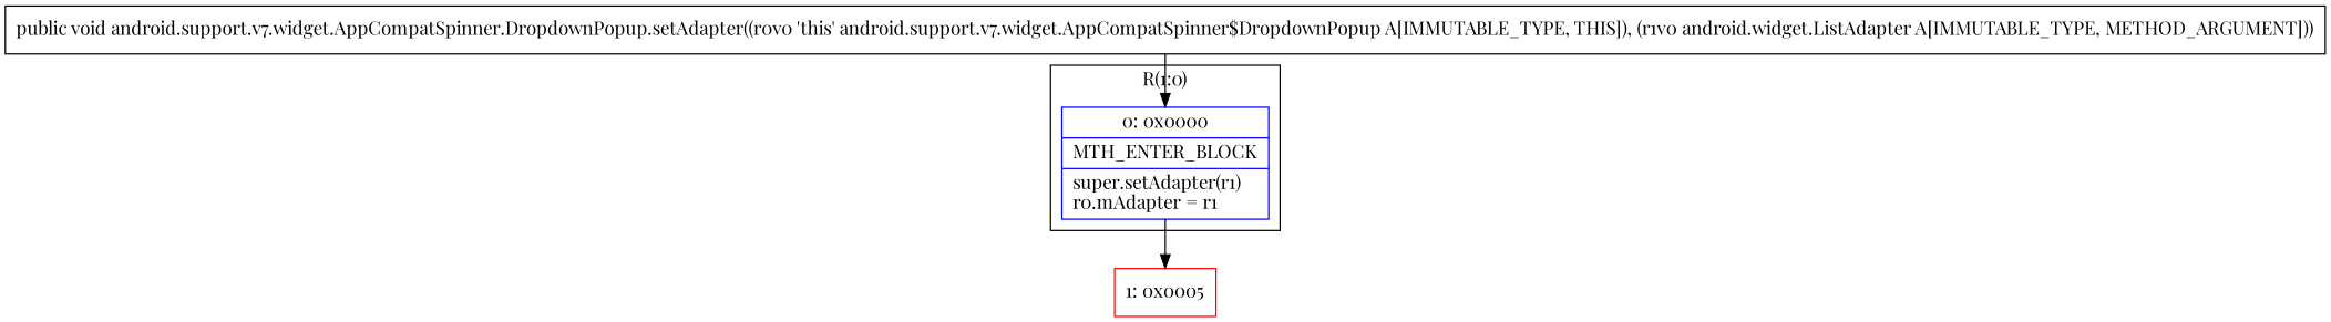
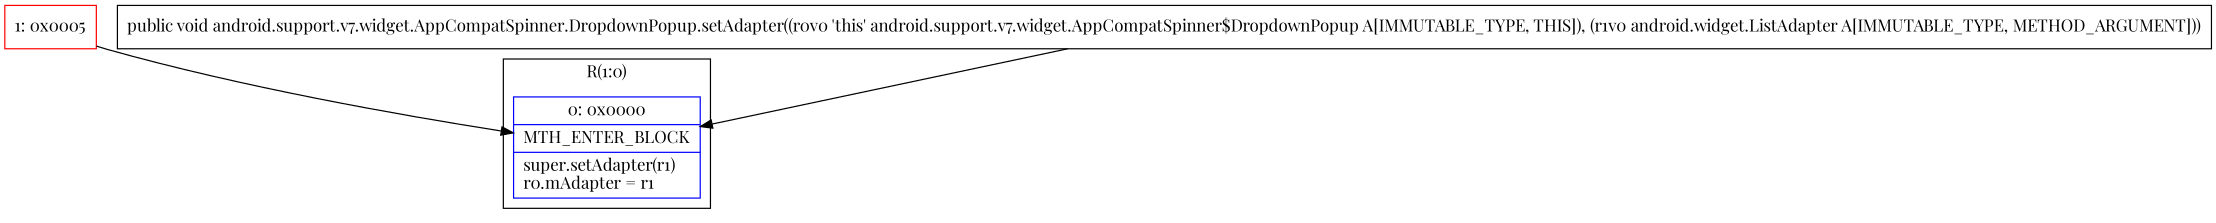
  digraph {
    fontname="Playfair Display"
    node [shape=record fontname="Playfair Display"]
    edge [fontname="Playfair Display"]
    n1 [color=blue label="{0\:\ 0x0000|MTH_ENTER_BLOCK\l|super.setAdapter(r1)\lr0.mAdapter = r1\l}"]
    n2 [color=red label="{1\:\ 0x0005}"]
    n3 [label="{public void android.support.v7.widget.AppCompatSpinner.DropdownPopup.setAdapter((r0v0 'this' android.support.v7.widget.AppCompatSpinner$DropdownPopup A[IMMUTABLE_TYPE, THIS]), (r1v0 android.widget.ListAdapter A[IMMUTABLE_TYPE, METHOD_ARGUMENT])) }"]
    subgraph cluster_1 {
      label="R(1:0)"
      n1
    }
-   n1 -> n2
+   n2 -> n1
    n3 -> n1
  }
